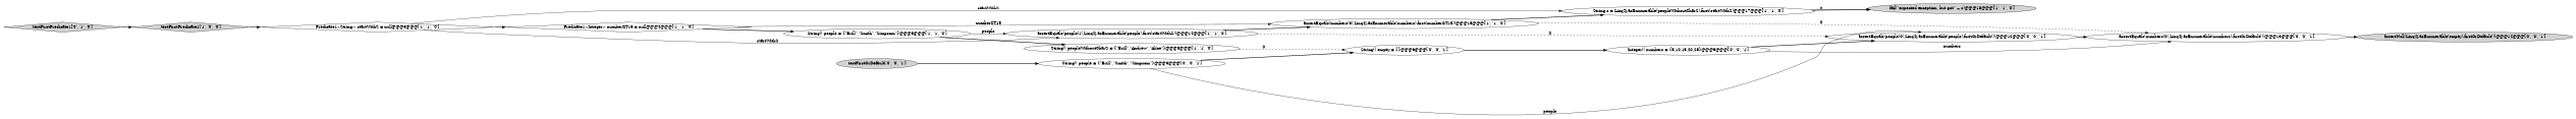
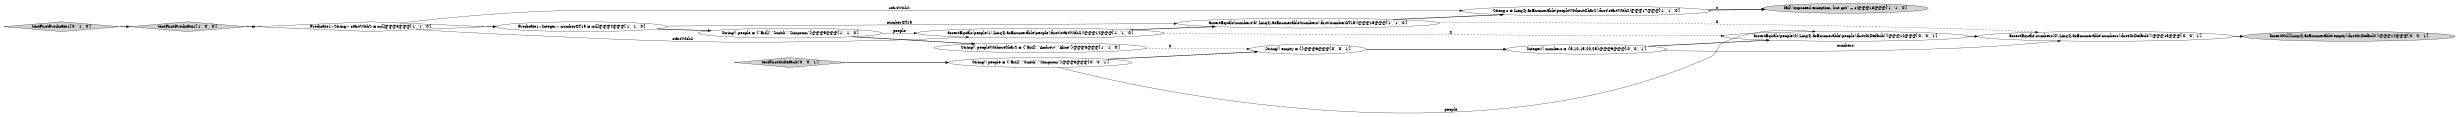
  digraph {
    rankdir=LR
    node [fillcolor=white shape=ellipse style=filled]
    edge [style=bold]
    n1 [label="String(( people = {\"Brill\",\"Smith\",\"Simpsom\"}@@@5@@@['1', '1', '0']"]
    n2 [label="String(( peopleWithoutCharS = {\"Brill\",\"Andrew\",\"Alice\"}@@@8@@@['1', '1', '0']"]
    n3 [label="assertEquals(people(1(,Linq4j.asEnumerable(people).first(startWithS))@@@14@@@['1', '1', '0']"]
    n4 [label="String(( empty = {}@@@6@@@['0', '0', '1']"]
    n5 [label="assertEquals(numbers(3(,Linq4j.asEnumerable(numbers).first(numberGT15))@@@15@@@['1', '1', '0']"]
    n6 [label="assertEquals(people(0(,Linq4j.asEnumerable(people).firstOrDefault())@@@12@@@['0', '0', '1']"]
    n7 [label="String s = Linq4j.asEnumerable(peopleWithoutCharS).first(startWithS)@@@17@@@['1', '1', '0']"]
    n8 [label="assertEquals(numbers(0(,Linq4j.asEnumerable(numbers).firstOrDefault())@@@13@@@['0', '0', '1']"]
    n9 [fillcolor=lightgray label="fail(\"expected exception, but got\" + s)@@@18@@@['1', '1', '0']"]
    n10 [fillcolor=lightgray label="assertNull(Linq4j.asEnumerable(empty).firstOrDefault())@@@14@@@['0', '0', '1']"]
    n11 [label="Integer(( numbers = {5,10,15,20,25}@@@9@@@['0', '0', '1']"]
-   n12 [fillcolor=lightgray label="testFirstOrDefault['0', '0', '1']"]
+   n12 [fillcolor=lightgray label="testFirstOrDefault['0', '0', '1']" shape=diamond]
    n13 [label="String(( people = {\"Brill\",\"Smith\",\"Simpsom\"}@@@3@@@['0', '0', '1']"]
    n14 [label="Predicate1<String> startWithS = null@@@3@@@['1', '1', '0']" shape=diamond]
-   n15 [label="Predicate1<Integer> numberGT15 = null@@@4@@@['1', '1', '0']" shape=diamond]
+   n15 [label="Predicate1<Integer> numberGT15 = null@@@4@@@['1', '1', '0']"]
    n16 [fillcolor=lightgray label="testFirstPredicate1['1', '0', '0']" shape=diamond]
    n17 [fillcolor=lightgray label="testFirstPredicate1['0', '1', '0']" shape=diamond]
    n1 -> n2
    n1 -> n3 [label=people style=solid]
    n2 -> n4 [label=0 style=dashed]
    n3 -> n5
    n3 -> n6 [label=0 style=dashed]
    n4 -> n11
    n5 -> n7
    n5 -> n8 [label=0 style=dashed]
    n6 -> n8
    n7 -> n9 [label=s style=solid]
    n7 -> n9
    n8 -> n10
    n11 -> n6
    n11 -> n8 [label=numbers style=solid]
    n12 -> n13
    n13 -> n4
    n13 -> n6 [label=people style=solid]
    n14 -> n3 [label=startWithS style=solid]
    n14 -> n7 [label=startWithS style=solid]
    n14 -> n15
    n15 -> n1
    n15 -> n5 [label=numberGT15 style=solid]
    n16 -> n14
    n17 -> n16
  }
